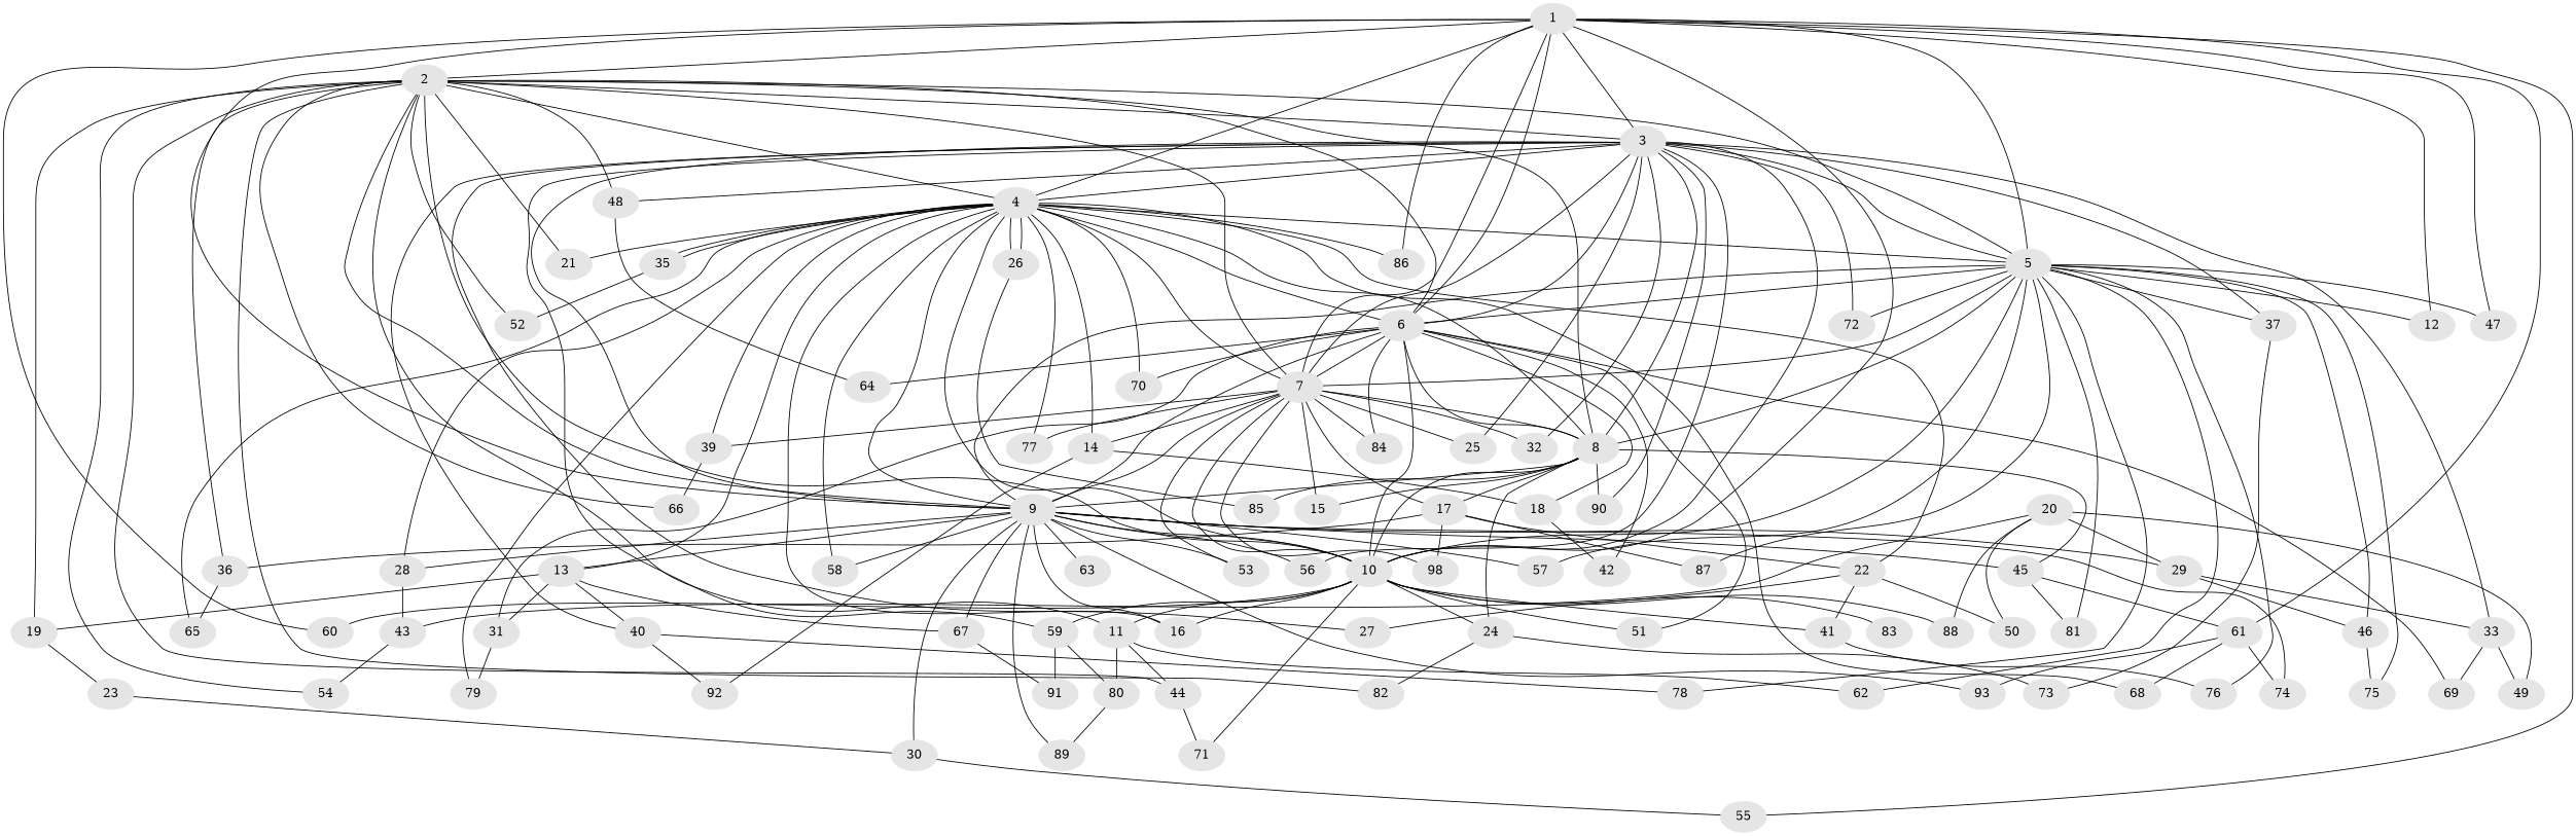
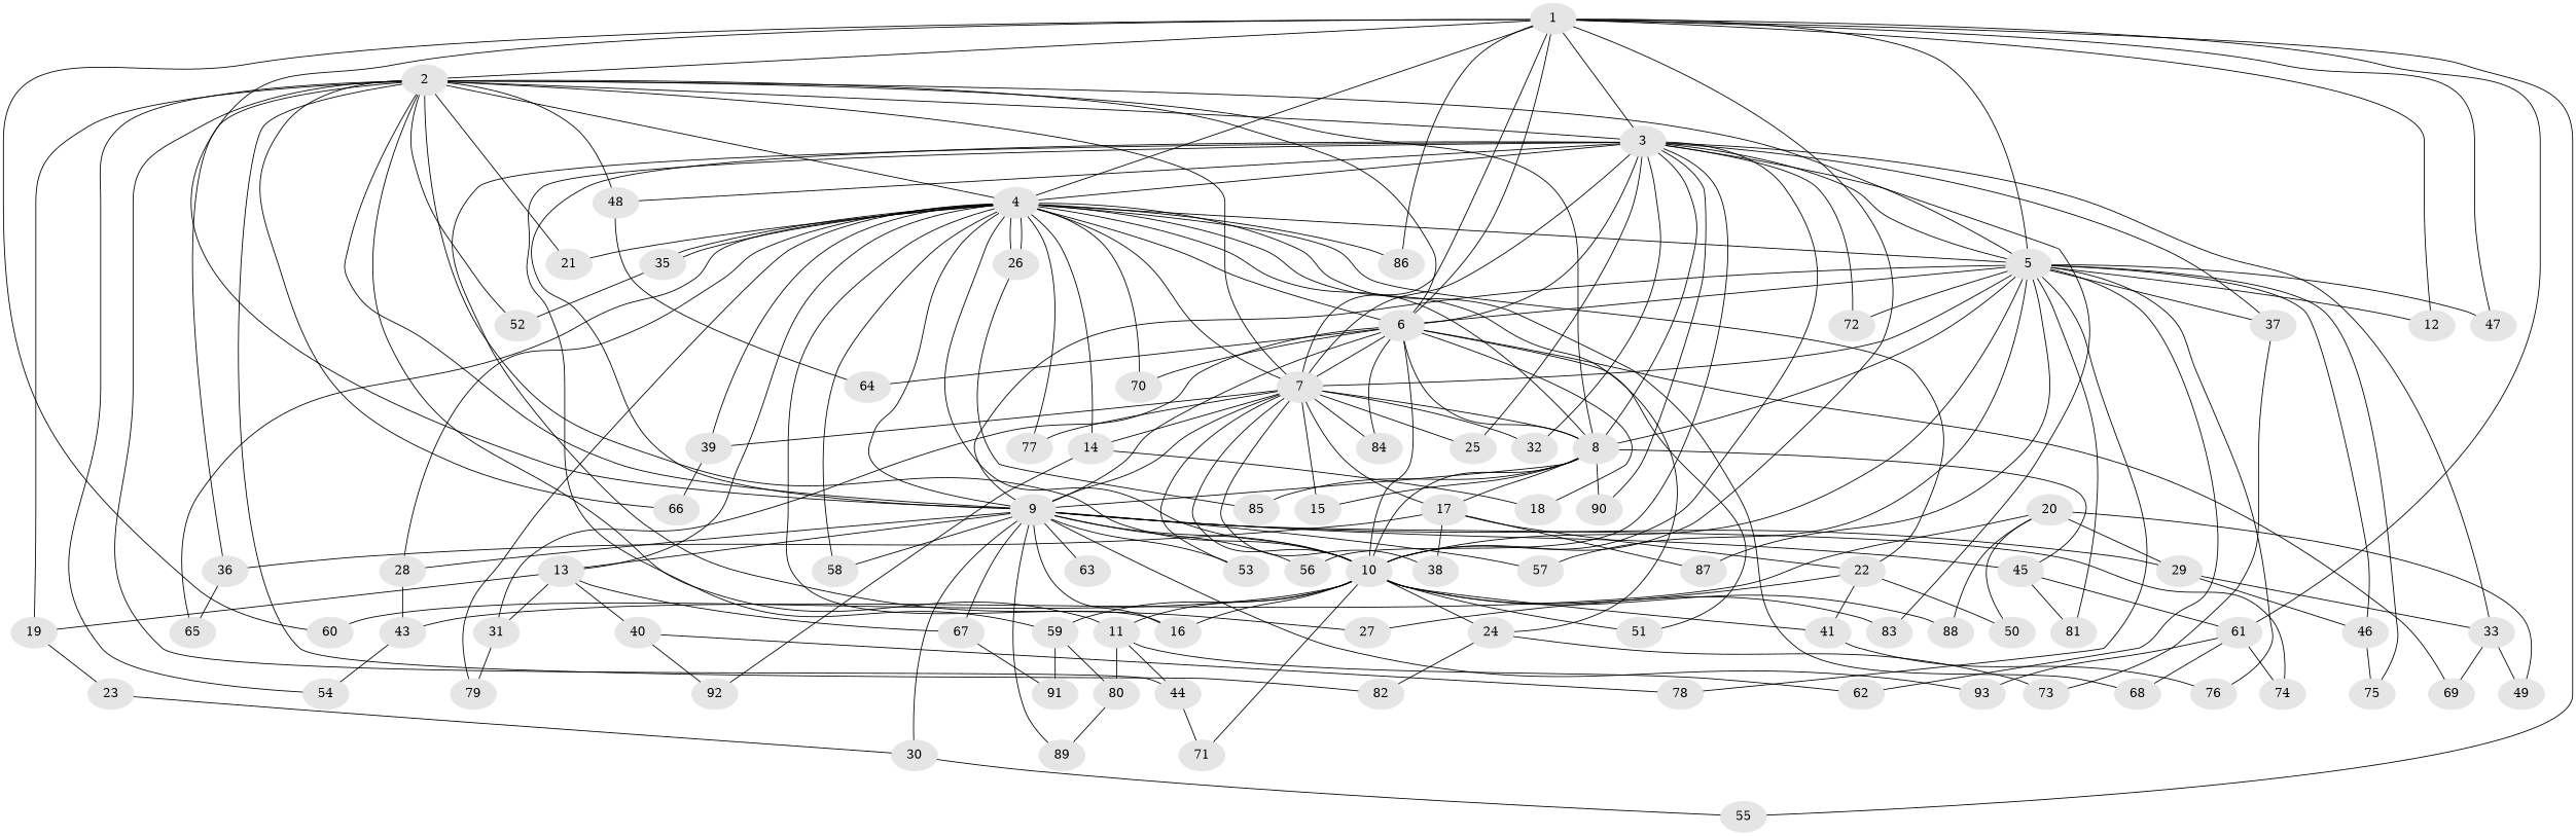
  graph {
    node [color=gray90 style=filled]
    1
    2
    3
    4
    5
    6
    7
    9
    10
    12
    47
    55
    60
    61
    86
    8
    11
    19
    21
    36
    44
    48
    52
    54
    66
    82
    25
    27
    32
    33
    37
    56
    59
    72
    83
    90
    13
    14
    16
    22
    24
    26
    28
    35
    39
    58
    65
    68
    70
    77
    79
    46
    57
    62
    75
    76
    78
    81
    87
    18
    31
-   42
    51
    64
    69
    84
    15
    17
-   38 [label=98]
+   38
    53
    45
    85
    29
    30
    63
    67
    74
    89
    93
    41
    71
    88
    80
    23
    49
    73
    91
    40
    92
    50
    43
    20
    1 -- 2
    1 -- 3
    1 -- 4
    1 -- 5
    1 -- 6
    1 -- 7
    1 -- 9
    1 -- 10
    1 -- 12
    1 -- 47
    1 -- 55
    1 -- 60
    1 -- 61
    1 -- 86
    2 -- 3
    2 -- 4
    2 -- 5
    2 -- 6
    2 -- 7
    2 -- 9
    2 -- 10
    2 -- 8
    2 -- 11
    2 -- 19
    2 -- 21
    2 -- 36
    2 -- 44
    2 -- 48
    2 -- 52
    2 -- 54
    2 -- 66
    2 -- 82
    3 -- 4
    3 -- 5
    3 -- 6
    3 -- 7
    3 -- 9
    3 -- 10
    3 -- 8
    3 -- 48
    3 -- 25
    3 -- 27
    3 -- 32
    3 -- 33
    3 -- 37
    3 -- 56
    3 -- 59
    3 -- 72
-   3 -- 40
+   3 -- 83
    3 -- 90
    4 -- 5
    4 -- 6
    4 -- 7
    4 -- 9
    4 -- 10
    4 -- 86
    4 -- 8
    4 -- 21
    4 -- 13
    4 -- 14
    4 -- 16
    4 -- 22
-   8 -- 24
+   4 -- 24
    4 -- 26
    4 -- 26
    4 -- 28
    4 -- 35
    4 -- 35
    4 -- 39
    4 -- 58
    4 -- 65
    4 -- 68
    4 -- 70
    4 -- 77
    4 -- 79
    5 -- 6
    5 -- 7
    5 -- 9
    5 -- 10
    5 -- 12
    5 -- 47
    5 -- 8
    5 -- 37
    5 -- 72
    5 -- 46
    5 -- 57
    5 -- 62
    5 -- 75
    5 -- 76
    5 -- 78
    5 -- 81
    5 -- 87
    6 -- 7
    6 -- 9
    6 -- 10
    6 -- 8
    6 -- 70
    6 -- 18
    6 -- 31
-   6 -- 42
    6 -- 51
    6 -- 64
    6 -- 69
    6 -- 84
    7 -- 9
    7 -- 10
    7 -- 8
    7 -- 25
    7 -- 32
    7 -- 14
    7 -- 39
    7 -- 77
    7 -- 84
    7 -- 15
    7 -- 17
    7 -- 38
    7 -- 53
    9 -- 10
    9 -- 56
    9 -- 13
    9 -- 16
    9 -- 28
    9 -- 58
    9 -- 57
    9 -- 53
    9 -- 45
    9 -- 29
    9 -- 30
    9 -- 63
    9 -- 67
    9 -- 74
    9 -- 89
    9 -- 93
    10 -- 60
    10 -- 11
    10 -- 59
    10 -- 83
    10 -- 16
    10 -- 24
    10 -- 51
    10 -- 41
    10 -- 71
    10 -- 88
    61 -- 68
    61 -- 74
    61 -- 93
    8 -- 9
    8 -- 10
    8 -- 90
    8 -- 15
    8 -- 17
    8 -- 45
    8 -- 85
    11 -- 44
    11 -- 62
    11 -- 80
    19 -- 23
    36 -- 65
    44 -- 71
    48 -- 64
    33 -- 69
    33 -- 49
    37 -- 73
    59 -- 80
    59 -- 91
    13 -- 19
    13 -- 31
    13 -- 67
    13 -- 40
    14 -- 18
    14 -- 92
    22 -- 27
    22 -- 41
    22 -- 50
    24 -- 82
    24 -- 73
    26 -- 85
    28 -- 43
    35 -- 52
    39 -- 66
    46 -- 75
-   18 -- 42
    31 -- 79
    17 -- 36
    17 -- 22
    17 -- 87
    17 -- 38
    45 -- 61
    45 -- 81
    29 -- 33
    29 -- 46
    30 -- 55
    67 -- 91
    41 -- 76
    80 -- 89
    23 -- 30
    40 -- 78
    40 -- 92
    43 -- 54
    20 -- 29
    20 -- 88
    20 -- 49
    20 -- 50
    20 -- 43
  }
